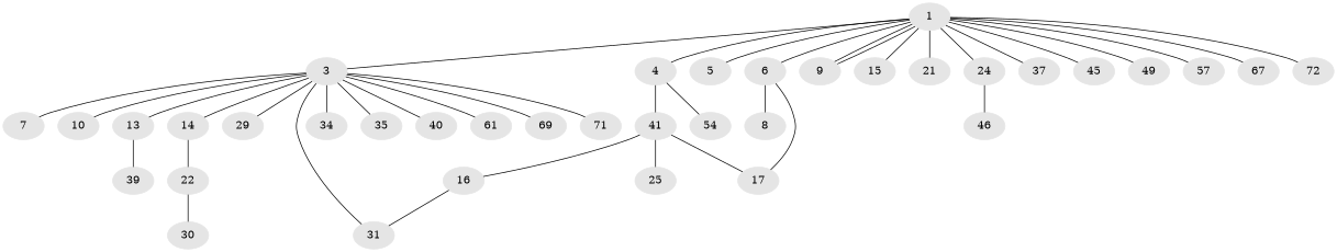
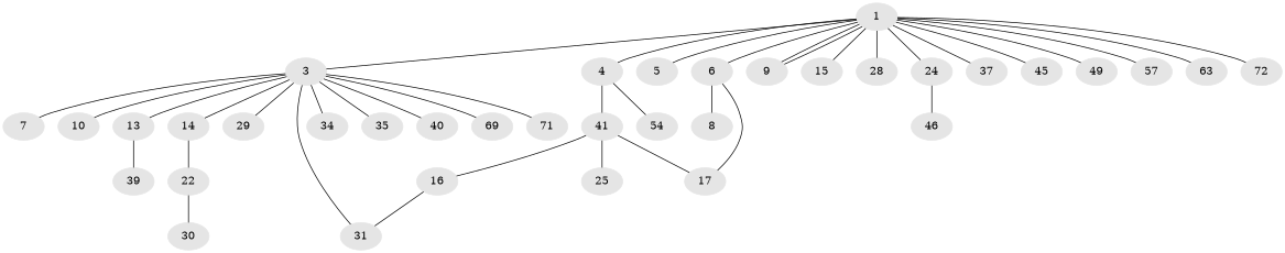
  graph {
    node [color=gray90 style=filled]
    1 [super="+2"]
    3
    4
    5
    6 [super="+18+38"]
    9 [super="+65"]
    15 [super="+51"]
-   21
+   21 [label=28]
    24 [super="+27"]
    37
    45
    49
    57
-   67
+   67 [label=63]
    72
    7
    10 [super="+52"]
    13 [super="+26"]
    14 [super="+50+59+70+74+19+41+23"]
    29
    31 [super="+48+36"]
    34
    35 [super="+73"]
    40
-   61
    69
    71
    n28 [label=41 super="+20+32+56+62+63+12"]
    54
    8 [super="+53"]
    17
    46 [super="+60"]
    39
    22 [super="+28+68"]
    16 [super="+43+47"]
    25
    30
    1 -- 3
    1 -- 4
    1 -- 5
    1 -- 6
    1 -- 9
    1 -- 9
    1 -- 15
    1 -- 21
    1 -- 24
    1 -- 37
    1 -- 45
    1 -- 49
    1 -- 57
    1 -- 67
    1 -- 72
    3 -- 7
    3 -- 10
    3 -- 13
    3 -- 14
    3 -- 29
    3 -- 31
    3 -- 34
    3 -- 35
    3 -- 40
-   3 -- 61
    3 -- 69
    3 -- 71
    4 -- n28
    4 -- 54
    6 -- 8
    6 -- 17
    24 -- 46
    13 -- 39
    14 -- 22
    n28 -- 17
    n28 -- 16
    n28 -- 25
    22 -- 30
    16 -- 31
  }
